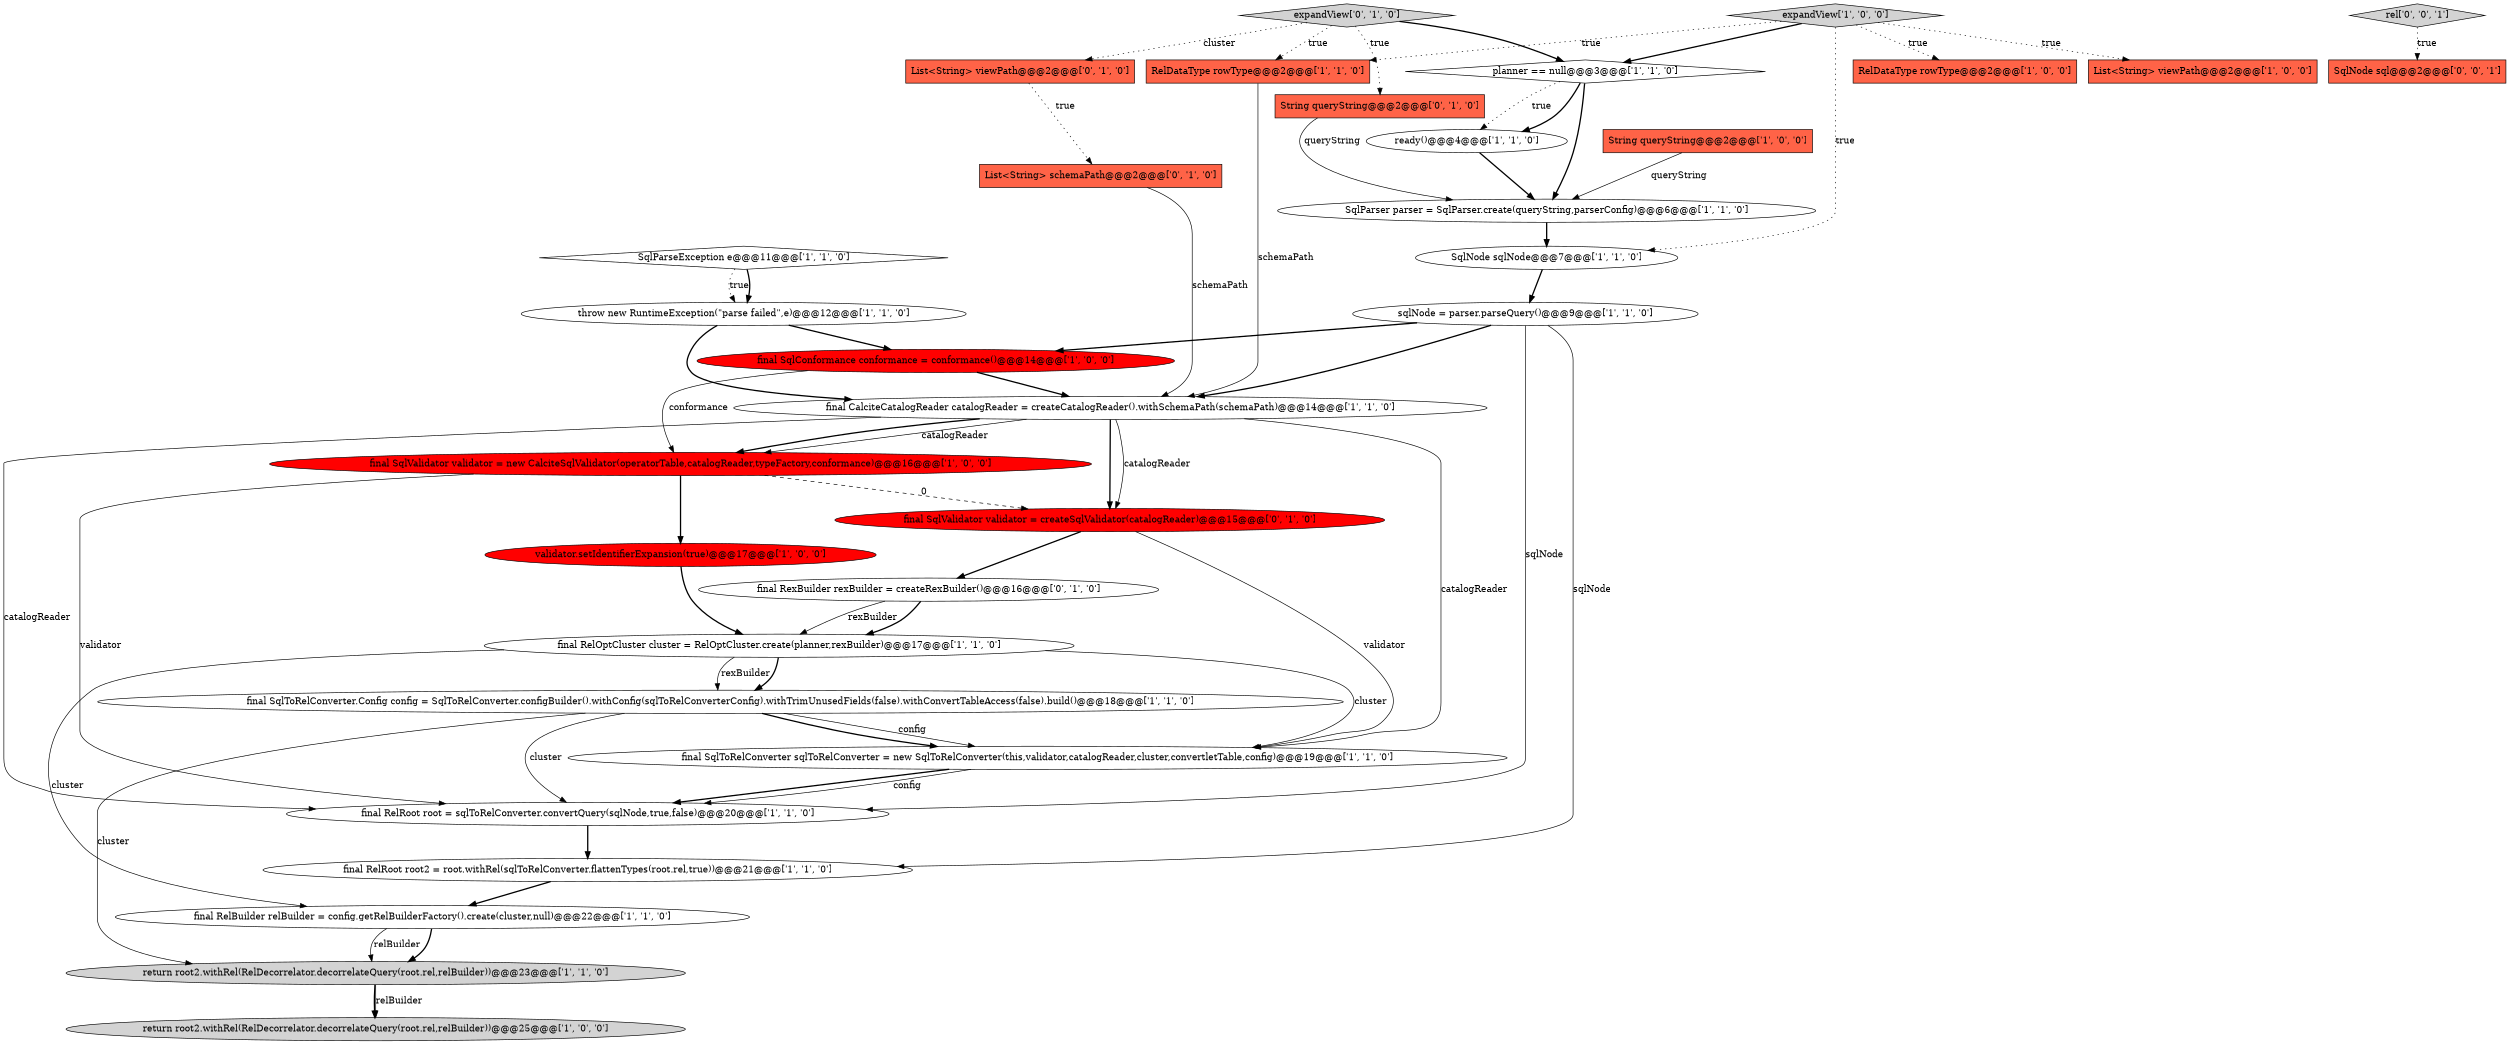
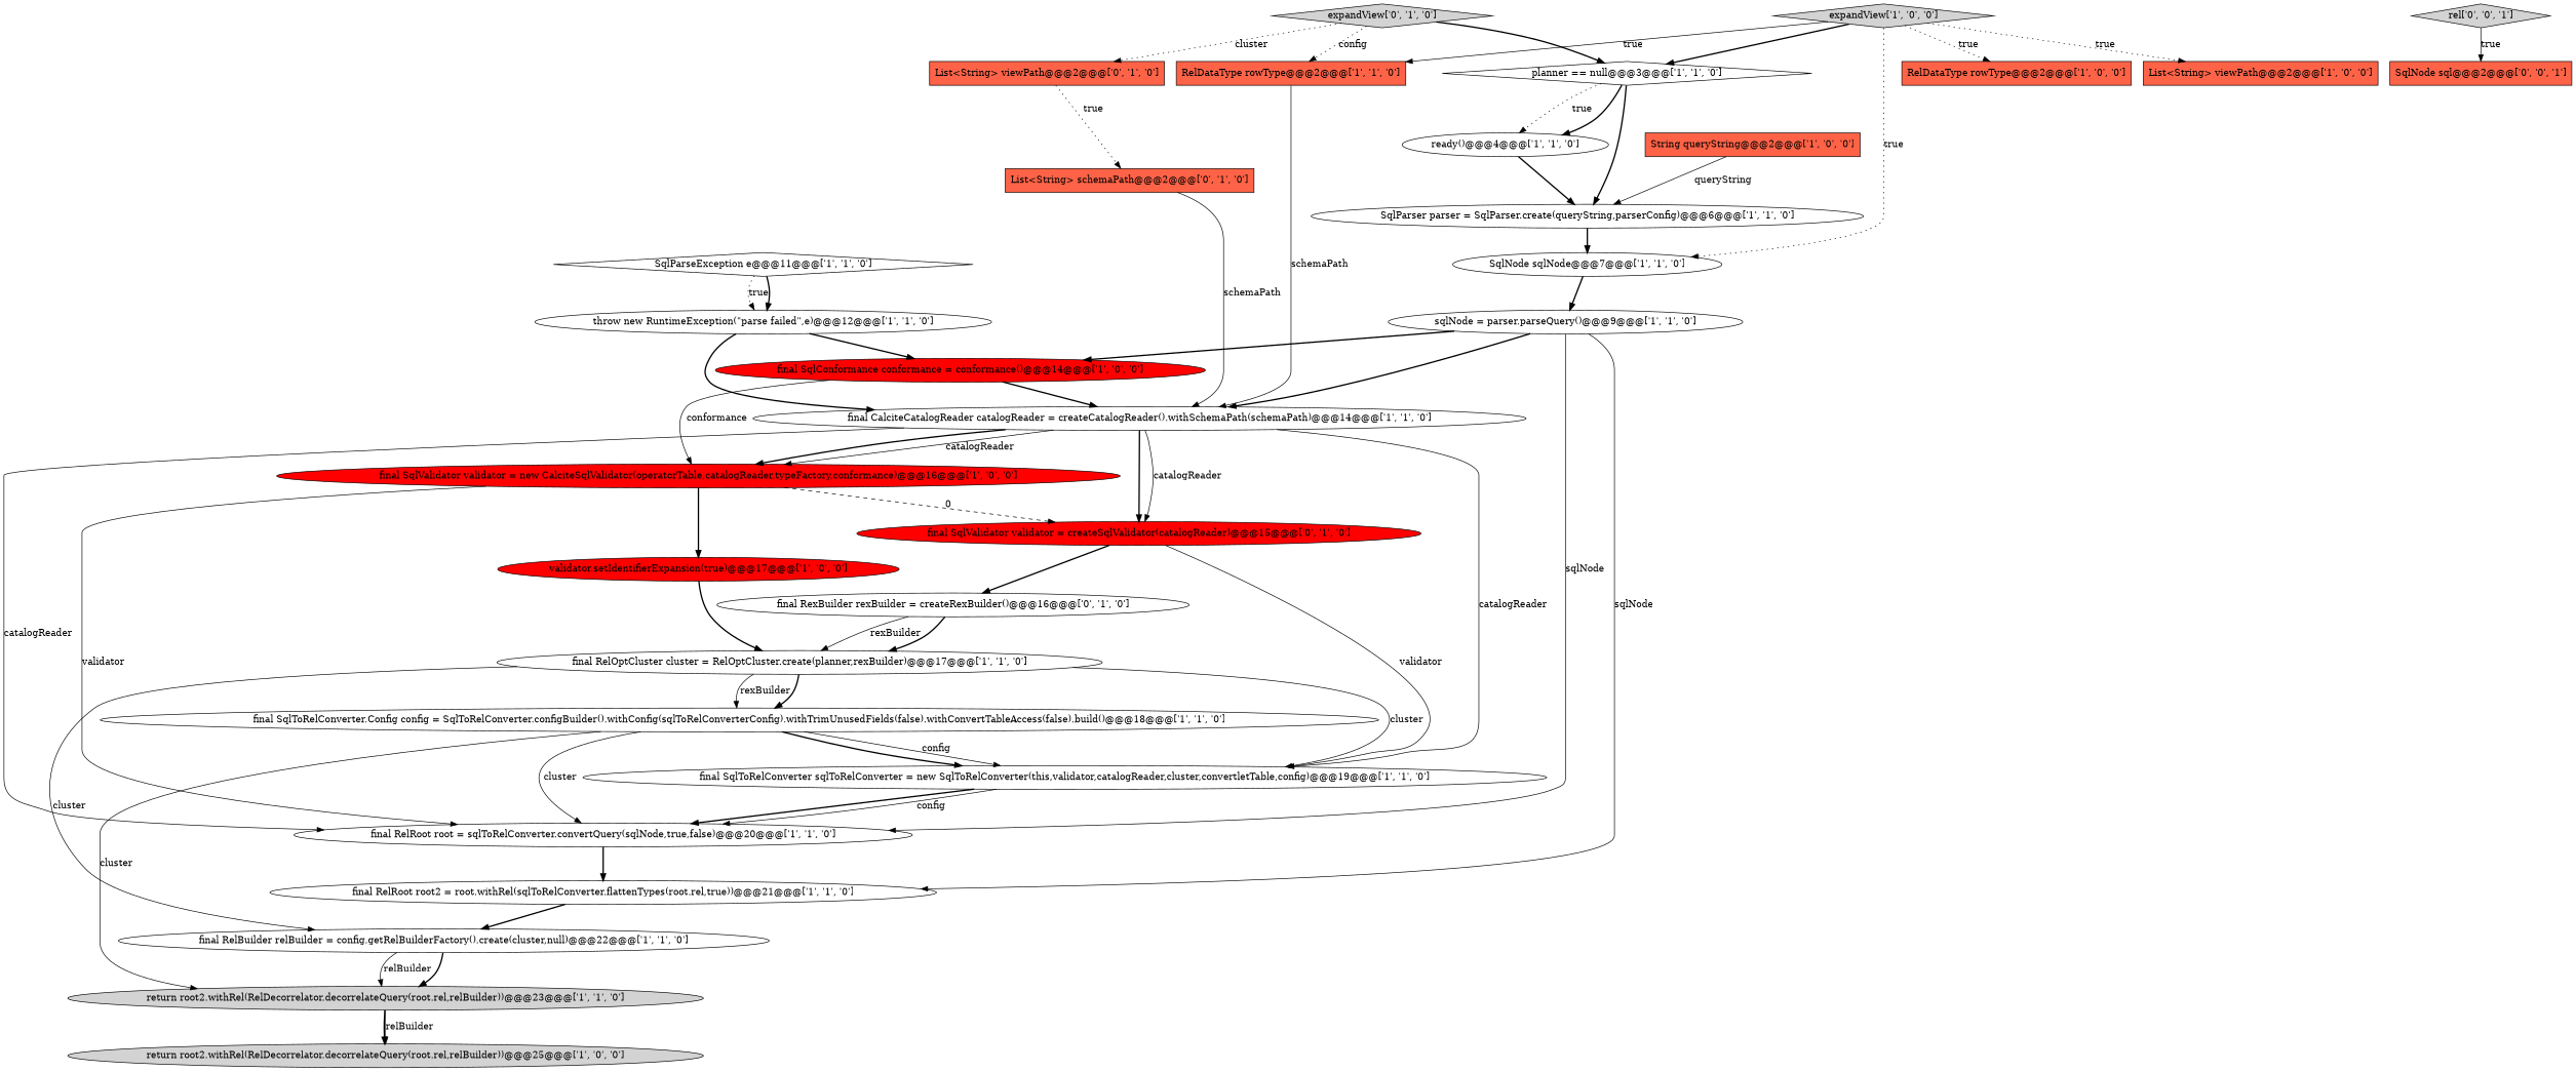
  digraph {
    node [fillcolor=white shape=ellipse style=filled]
    edge [style=bold]
    n1 [fillcolor=red label="final SqlValidator validator = createSqlValidator(catalogReader)@@@15@@@['0', '1', '0']"]
    n2 [label="final RexBuilder rexBuilder = createRexBuilder()@@@16@@@['0', '1', '0']"]
    n3 [label="final SqlToRelConverter sqlToRelConverter = new SqlToRelConverter(this,validator,catalogReader,cluster,convertletTable,config)@@@19@@@['1', '1', '0']"]
    n4 [label="final RelOptCluster cluster = RelOptCluster.create(planner,rexBuilder)@@@17@@@['1', '1', '0']"]
    n5 [label="final RelRoot root = sqlToRelConverter.convertQuery(sqlNode,true,false)@@@20@@@['1', '1', '0']"]
    n6 [fillcolor=lightgray label="rel['0', '0', '1']" shape=diamond]
    n7 [fillcolor=tomato label="SqlNode sql@@@2@@@['0', '0', '1']" shape=box]
    n8 [label="final RelRoot root2 = root.withRel(sqlToRelConverter.flattenTypes(root.rel,true))@@@21@@@['1', '1', '0']"]
    n9 [label="final RelBuilder relBuilder = config.getRelBuilderFactory().create(cluster,null)@@@22@@@['1', '1', '0']"]
    n10 [fillcolor=lightgray label="return root2.withRel(RelDecorrelator.decorrelateQuery(root.rel,relBuilder))@@@23@@@['1', '1', '0']"]
    n11 [label="throw new RuntimeException(\"parse failed\",e)@@@12@@@['1', '1', '0']"]
    n12 [label="final CalciteCatalogReader catalogReader = createCatalogReader().withSchemaPath(schemaPath)@@@14@@@['1', '1', '0']"]
    n13 [fillcolor=red label="final SqlConformance conformance = conformance()@@@14@@@['1', '0', '0']"]
    n14 [fillcolor=red label="final SqlValidator validator = new CalciteSqlValidator(operatorTable,catalogReader,typeFactory,conformance)@@@16@@@['1', '0', '0']"]
    n15 [label="ready()@@@4@@@['1', '1', '0']"]
    n16 [label="SqlParser parser = SqlParser.create(queryString,parserConfig)@@@6@@@['1', '1', '0']"]
    n17 [label="SqlNode sqlNode@@@7@@@['1', '1', '0']"]
    n18 [label="sqlNode = parser.parseQuery()@@@9@@@['1', '1', '0']"]
    n19 [fillcolor=lightgray label="return root2.withRel(RelDecorrelator.decorrelateQuery(root.rel,relBuilder))@@@25@@@['1', '0', '0']"]
    n20 [fillcolor=red label="validator.setIdentifierExpansion(true)@@@17@@@['1', '0', '0']"]
-   n21 [fillcolor=tomato label="String queryString@@@2@@@['0', '1', '0']" shape=box]
    n22 [fillcolor=tomato label="List<String> viewPath@@@2@@@['1', '0', '0']" shape=box]
    n23 [fillcolor=lightgray label="expandView['0', '1', '0']" shape=diamond]
    n24 [fillcolor=tomato label="List<String> viewPath@@@2@@@['0', '1', '0']" shape=box]
    n25 [label="planner == null@@@3@@@['1', '1', '0']" shape=diamond]
    n26 [fillcolor=tomato label="RelDataType rowType@@@2@@@['1', '1', '0']" shape=box]
    n27 [fillcolor=tomato label="List<String> schemaPath@@@2@@@['0', '1', '0']" shape=box]
    n28 [fillcolor=lightgray label="expandView['1', '0', '0']" shape=diamond]
    n29 [fillcolor=tomato label="RelDataType rowType@@@2@@@['1', '0', '0']" shape=box]
    n30 [fillcolor=tomato label="String queryString@@@2@@@['1', '0', '0']" shape=box]
    n31 [label="final SqlToRelConverter.Config config = SqlToRelConverter.configBuilder().withConfig(sqlToRelConverterConfig).withTrimUnusedFields(false).withConvertTableAccess(false).build()@@@18@@@['1', '1', '0']"]
    n32 [label="SqlParseException e@@@11@@@['1', '1', '0']" shape=diamond]
    n1 -> n2
    n1 -> n3 [label=validator style=solid]
    n2 -> n4 [label=rexBuilder style=solid]
    n2 -> n4
    n3 -> n5
    n3 -> n5 [label=config style=solid]
    n4 -> n3 [label=cluster style=solid]
    n4 -> n9 [label=cluster style=solid]
    n4 -> n31 [label=rexBuilder style=solid]
    n4 -> n31
    n5 -> n8
-   n6 -> n7 [label=true style=dotted]
+   n6 -> n7 [label=true style=solid]
    n8 -> n9
    n9 -> n10
    n9 -> n10 [label=relBuilder style=solid]
    n10 -> n19
    n10 -> n19 [label=relBuilder style=solid]
    n11 -> n12
    n11 -> n13
    n12 -> n1
    n12 -> n1 [label=catalogReader style=solid]
    n12 -> n3 [label=catalogReader style=solid]
    n12 -> n5 [label=catalogReader style=solid]
    n12 -> n14 [label=catalogReader style=solid]
    n12 -> n14
    n13 -> n12
    n13 -> n14 [label=conformance style=solid]
    n14 -> n1 [label=0 style=dashed]
    n14 -> n5 [label=validator style=solid]
    n14 -> n20
    n15 -> n16
    n16 -> n17
    n17 -> n18
    n18 -> n5 [label=sqlNode style=solid]
    n18 -> n8 [label=sqlNode style=solid]
    n18 -> n12
    n18 -> n13
    n20 -> n4
-   n21 -> n16 [label=queryString style=solid]
-   n23 -> n21 [label=true style=dotted]
    n23 -> n24 [label=cluster style=dotted]
    n23 -> n25
-   n23 -> n26 [label=true style=dotted]
+   n23 -> n26 [label=config style=dotted]
    n24 -> n27 [label=true style=dotted]
    n25 -> n15 [label=true style=dotted]
    n25 -> n15
    n25 -> n16
    n26 -> n12 [label=schemaPath style=solid]
    n27 -> n12 [label=schemaPath style=solid]
    n28 -> n17 [label=true style=dotted]
    n28 -> n22 [label=true style=dotted]
    n28 -> n25
-   n28 -> n26 [label=true style=dotted]
+   n28 -> n26 [label=true style=solid]
    n28 -> n29 [label=true style=dotted]
    n30 -> n16 [label=queryString style=solid]
    n31 -> n3 [label=config style=solid]
    n31 -> n3
    n31 -> n5 [label=cluster style=solid]
    n31 -> n10 [label=cluster style=solid]
    n32 -> n11 [label=true style=dotted]
    n32 -> n11
  }
